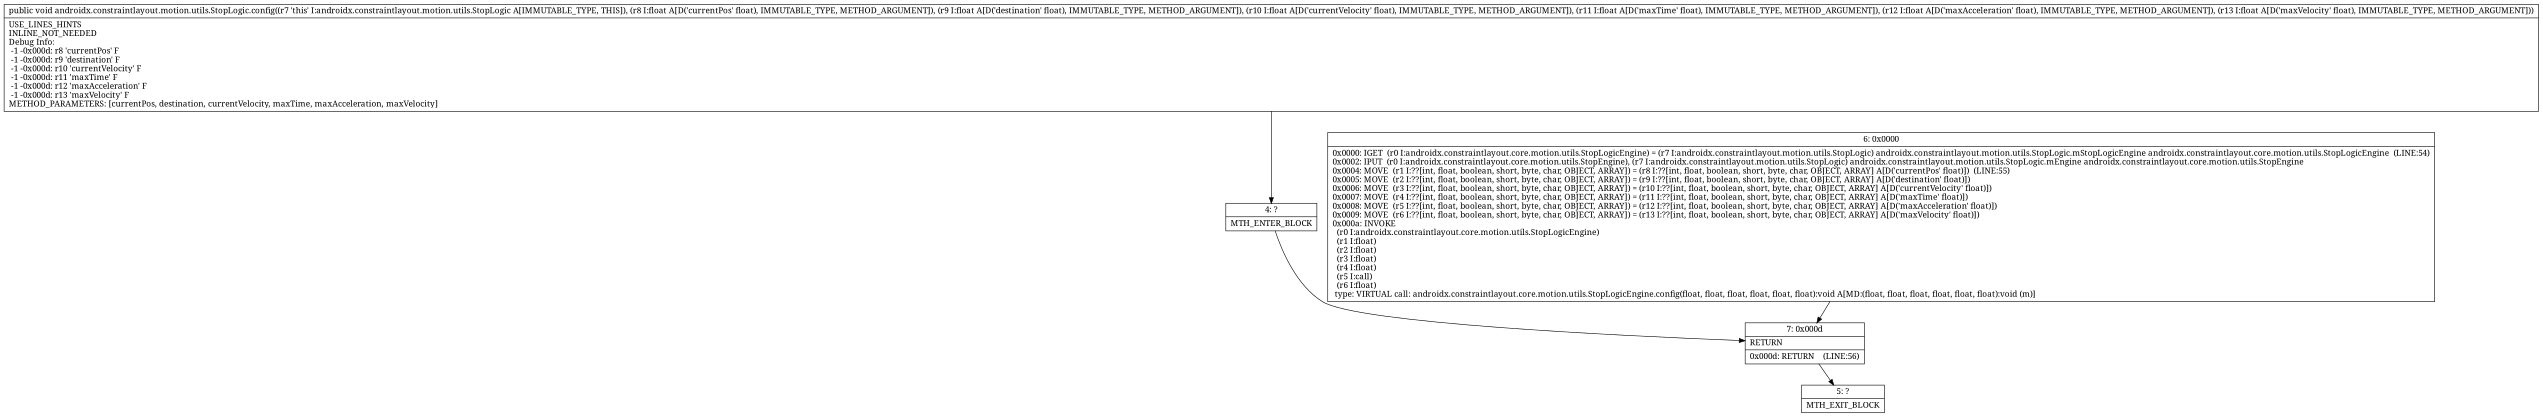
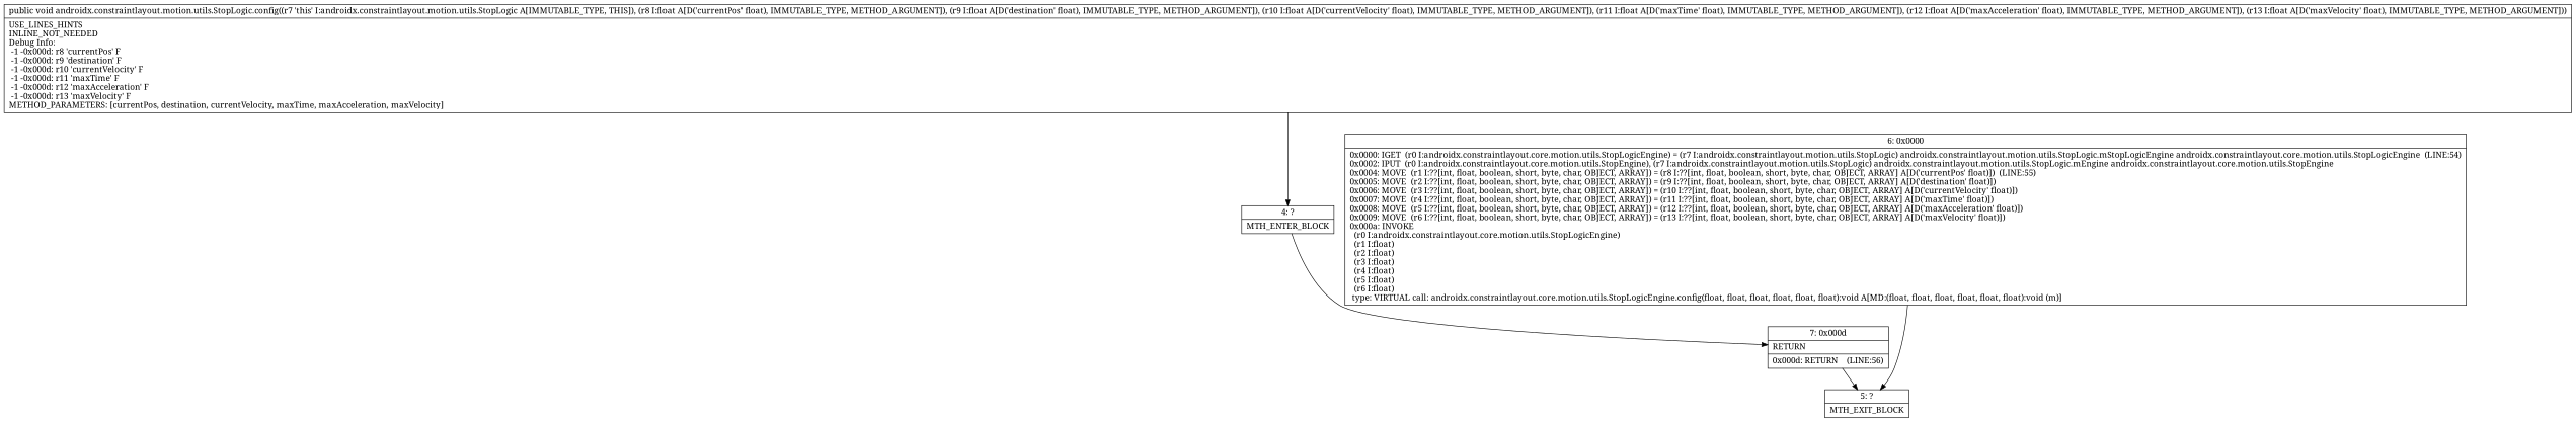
  digraph {
    fontname="Noto Serif"
    node [fontname="Noto Serif" shape=record]
    edge [fontname="Noto Serif"]
    n1 [label="{4\:\ ?|MTH_ENTER_BLOCK\l}"]
    n2 [label="{7\:\ 0x000d|RETURN\l|0x000d: RETURN    (LINE:56)\l}"]
-   n3 [label="{6\:\ 0x0000|0x0000: IGET  (r0 I:androidx.constraintlayout.core.motion.utils.StopLogicEngine) = (r7 I:androidx.constraintlayout.motion.utils.StopLogic) androidx.constraintlayout.motion.utils.StopLogic.mStopLogicEngine androidx.constraintlayout.core.motion.utils.StopLogicEngine  (LINE:54)\l0x0002: IPUT  (r0 I:androidx.constraintlayout.core.motion.utils.StopEngine), (r7 I:androidx.constraintlayout.motion.utils.StopLogic) androidx.constraintlayout.motion.utils.StopLogic.mEngine androidx.constraintlayout.core.motion.utils.StopEngine \l0x0004: MOVE  (r1 I:??[int, float, boolean, short, byte, char, OBJECT, ARRAY]) = (r8 I:??[int, float, boolean, short, byte, char, OBJECT, ARRAY] A[D('currentPos' float)])  (LINE:55)\l0x0005: MOVE  (r2 I:??[int, float, boolean, short, byte, char, OBJECT, ARRAY]) = (r9 I:??[int, float, boolean, short, byte, char, OBJECT, ARRAY] A[D('destination' float)]) \l0x0006: MOVE  (r3 I:??[int, float, boolean, short, byte, char, OBJECT, ARRAY]) = (r10 I:??[int, float, boolean, short, byte, char, OBJECT, ARRAY] A[D('currentVelocity' float)]) \l0x0007: MOVE  (r4 I:??[int, float, boolean, short, byte, char, OBJECT, ARRAY]) = (r11 I:??[int, float, boolean, short, byte, char, OBJECT, ARRAY] A[D('maxTime' float)]) \l0x0008: MOVE  (r5 I:??[int, float, boolean, short, byte, char, OBJECT, ARRAY]) = (r12 I:??[int, float, boolean, short, byte, char, OBJECT, ARRAY] A[D('maxAcceleration' float)]) \l0x0009: MOVE  (r6 I:??[int, float, boolean, short, byte, char, OBJECT, ARRAY]) = (r13 I:??[int, float, boolean, short, byte, char, OBJECT, ARRAY] A[D('maxVelocity' float)]) \l0x000a: INVOKE  \l  (r0 I:androidx.constraintlayout.core.motion.utils.StopLogicEngine)\l  (r1 I:float)\l  (r2 I:float)\l  (r3 I:float)\l  (r4 I:float)\l  (r5 I:call)\l  (r6 I:float)\l type: VIRTUAL call: androidx.constraintlayout.core.motion.utils.StopLogicEngine.config(float, float, float, float, float, float):void A[MD:(float, float, float, float, float, float):void (m)]\l}"]
+   n3 [label="{6\:\ 0x0000|0x0000: IGET  (r0 I:androidx.constraintlayout.core.motion.utils.StopLogicEngine) = (r7 I:androidx.constraintlayout.motion.utils.StopLogic) androidx.constraintlayout.motion.utils.StopLogic.mStopLogicEngine androidx.constraintlayout.core.motion.utils.StopLogicEngine  (LINE:54)\l0x0002: IPUT  (r0 I:androidx.constraintlayout.core.motion.utils.StopEngine), (r7 I:androidx.constraintlayout.motion.utils.StopLogic) androidx.constraintlayout.motion.utils.StopLogic.mEngine androidx.constraintlayout.core.motion.utils.StopEngine \l0x0004: MOVE  (r1 I:??[int, float, boolean, short, byte, char, OBJECT, ARRAY]) = (r8 I:??[int, float, boolean, short, byte, char, OBJECT, ARRAY] A[D('currentPos' float)])  (LINE:55)\l0x0005: MOVE  (r2 I:??[int, float, boolean, short, byte, char, OBJECT, ARRAY]) = (r9 I:??[int, float, boolean, short, byte, char, OBJECT, ARRAY] A[D('destination' float)]) \l0x0006: MOVE  (r3 I:??[int, float, boolean, short, byte, char, OBJECT, ARRAY]) = (r10 I:??[int, float, boolean, short, byte, char, OBJECT, ARRAY] A[D('currentVelocity' float)]) \l0x0007: MOVE  (r4 I:??[int, float, boolean, short, byte, char, OBJECT, ARRAY]) = (r11 I:??[int, float, boolean, short, byte, char, OBJECT, ARRAY] A[D('maxTime' float)]) \l0x0008: MOVE  (r5 I:??[int, float, boolean, short, byte, char, OBJECT, ARRAY]) = (r12 I:??[int, float, boolean, short, byte, char, OBJECT, ARRAY] A[D('maxAcceleration' float)]) \l0x0009: MOVE  (r6 I:??[int, float, boolean, short, byte, char, OBJECT, ARRAY]) = (r13 I:??[int, float, boolean, short, byte, char, OBJECT, ARRAY] A[D('maxVelocity' float)]) \l0x000a: INVOKE  \l  (r0 I:androidx.constraintlayout.core.motion.utils.StopLogicEngine)\l  (r1 I:float)\l  (r2 I:float)\l  (r3 I:float)\l  (r4 I:float)\l  (r5 I:float)\l  (r6 I:float)\l type: VIRTUAL call: androidx.constraintlayout.core.motion.utils.StopLogicEngine.config(float, float, float, float, float, float):void A[MD:(float, float, float, float, float, float):void (m)]\l}"]
    n4 [label="{5\:\ ?|MTH_EXIT_BLOCK\l}"]
    n5 [label="{public void androidx.constraintlayout.motion.utils.StopLogic.config((r7 'this' I:androidx.constraintlayout.motion.utils.StopLogic A[IMMUTABLE_TYPE, THIS]), (r8 I:float A[D('currentPos' float), IMMUTABLE_TYPE, METHOD_ARGUMENT]), (r9 I:float A[D('destination' float), IMMUTABLE_TYPE, METHOD_ARGUMENT]), (r10 I:float A[D('currentVelocity' float), IMMUTABLE_TYPE, METHOD_ARGUMENT]), (r11 I:float A[D('maxTime' float), IMMUTABLE_TYPE, METHOD_ARGUMENT]), (r12 I:float A[D('maxAcceleration' float), IMMUTABLE_TYPE, METHOD_ARGUMENT]), (r13 I:float A[D('maxVelocity' float), IMMUTABLE_TYPE, METHOD_ARGUMENT]))  | USE_LINES_HINTS\lINLINE_NOT_NEEDED\lDebug Info:\l  \-1 \-0x000d: r8 'currentPos' F\l  \-1 \-0x000d: r9 'destination' F\l  \-1 \-0x000d: r10 'currentVelocity' F\l  \-1 \-0x000d: r11 'maxTime' F\l  \-1 \-0x000d: r12 'maxAcceleration' F\l  \-1 \-0x000d: r13 'maxVelocity' F\lMETHOD_PARAMETERS: [currentPos, destination, currentVelocity, maxTime, maxAcceleration, maxVelocity]\l}"]
    n1 -> n2
    n2 -> n4
-   n3 -> n2
+   n3 -> n4
    n5 -> n1
  }
